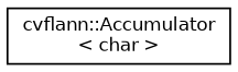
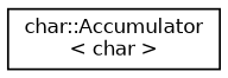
  digraph {
    rankdir=LR
-   n1 [color=black fillcolor=white fontname=Helvetica fontsize=10 height=0.2 label="cvflann::Accumulator\l\< char \>" shape=record style=filled width=0.4]
+   n1 [color=black fillcolor=white fontname=Helvetica fontsize=10 height=0.2 label="char::Accumulator\l\< char \>" shape=record style=filled width=0.4]
  }
